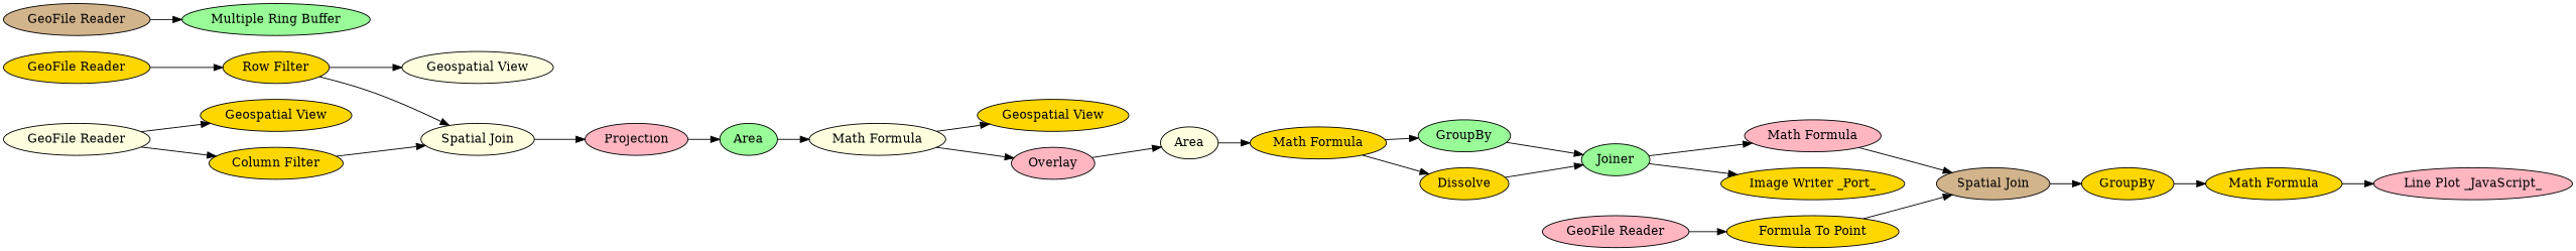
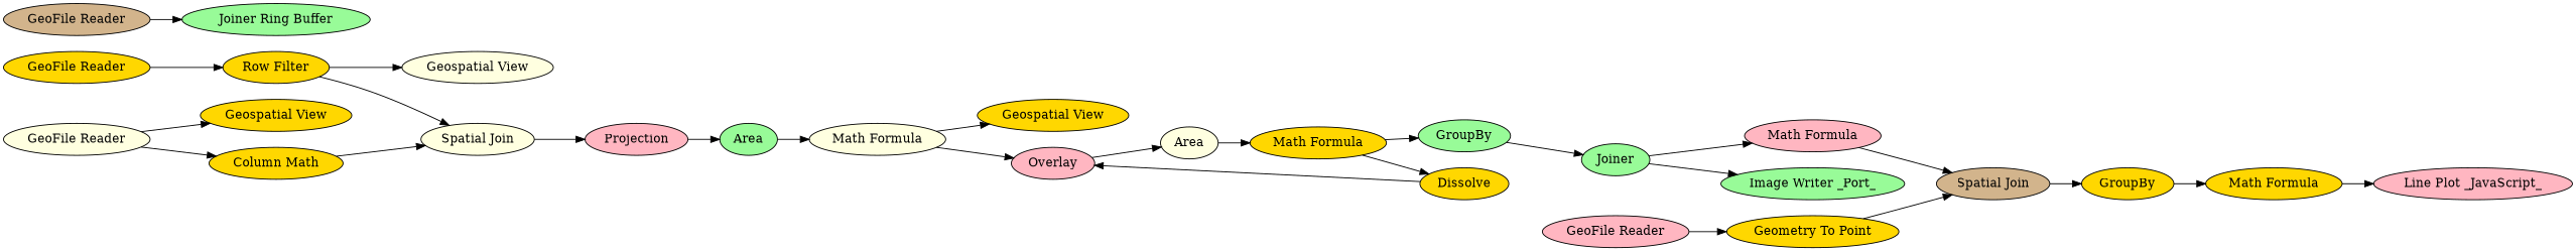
  digraph {
    rankdir=LR
    node [fillcolor=gold style=filled]
    n1 [label="GeoFile Reader"]
    n2 [label="Row Filter"]
    n3 [fillcolor=lightyellow label="Geospatial View"]
    n4 [fillcolor=lightyellow label="Spatial Join"]
    n5 [fillcolor=lightpink label=Projection]
    n6 [fillcolor=lightyellow label="GeoFile Reader"]
    n7 [label="Geospatial View"]
-   n8 [label="Column Filter"]
+   n8 [label="Column Math"]
    n9 [fillcolor=palegreen label=Area]
    n10 [fillcolor=lightyellow label="Math Formula"]
    n11 [label="Geospatial View"]
    n12 [fillcolor=lightpink label=Overlay]
    n13 [fillcolor=lightyellow label=Area]
    n14 [fillcolor=tan label="GeoFile Reader"]
-   n15 [fillcolor=palegreen label="Multiple Ring Buffer"]
+   n15 [fillcolor=palegreen label="Joiner Ring Buffer"]
    n16 [label="Math Formula"]
    n17 [label=Dissolve]
    n18 [fillcolor=palegreen label=GroupBy]
    n19 [fillcolor=palegreen label=Joiner]
    n20 [fillcolor=lightpink label="Math Formula"]
-   n21 [label="Image Writer _Port_"]
+   n21 [fillcolor=palegreen label="Image Writer _Port_"]
    n22 [fillcolor=tan label="Spatial Join"]
    n23 [label=GroupBy]
    n24 [fillcolor=lightpink label="GeoFile Reader"]
-   n25 [label="Formula To Point"]
+   n25 [label="Geometry To Point"]
    n26 [label="Math Formula"]
    n27 [fillcolor=lightpink label="Line Plot _JavaScript_"]
    n1 -> n2
    n2 -> n3
    n2 -> n4
    n4 -> n5
    n5 -> n9
    n6 -> n7
    n6 -> n8
    n8 -> n4
    n9 -> n10
    n10 -> n11
    n10 -> n12
    n12 -> n13
    n13 -> n16
    n14 -> n15
    n16 -> n17
    n16 -> n18
-   n17 -> n19
+   n17 -> n12
    n18 -> n19
    n19 -> n20
    n19 -> n21
    n20 -> n22
    n22 -> n23
    n23 -> n26
    n24 -> n25
    n25 -> n22
    n26 -> n27
  }
